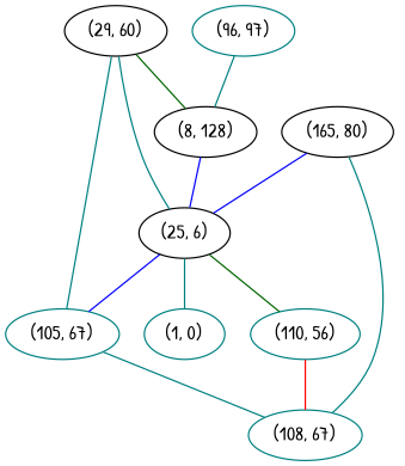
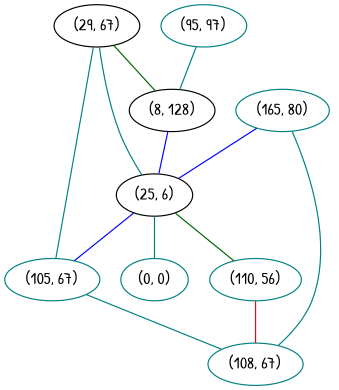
  graph {
    fontname="Patrick Hand"
    node [color=teal fontname="Patrick Hand"]
    edge [color=teal fontname="Patrick Hand" weight=1]
    "(8, 128)" [color=black]
-   "(96, 97)"
+   "(96, 97)" [label="(95, 97)"]
    "(25, 6)" [color=black]
    "(105, 67)"
    "(108, 67)"
-   "(29, 60)" [color=black]
+   "(29, 60)" [color=black label="(29, 67)"]
    "(110, 56)"
-   "(0, 0)" [label="(1, 0)"]
-   "(165, 80)" [color=black]
+   "(0, 0)"
+   "(165, 80)"
    "(8, 128)" -- "(25, 6)" [color=blue]
    "(96, 97)" -- "(8, 128)" [weight=3]
    "(25, 6)" -- "(105, 67)" [color=blue]
    "(25, 6)" -- "(110, 56)" [color=darkgreen weight=3]
    "(25, 6)" -- "(0, 0)" [weight=4]
    "(105, 67)" -- "(108, 67)"
    "(29, 60)" -- "(8, 128)" [color=darkgreen weight=3]
    "(29, 60)" -- "(25, 6)" [weight=3]
    "(29, 60)" -- "(105, 67)"
    "(110, 56)" -- "(108, 67)" [color=red]
    "(165, 80)" -- "(25, 6)" [color=blue weight=3]
    "(165, 80)" -- "(108, 67)"
  }
